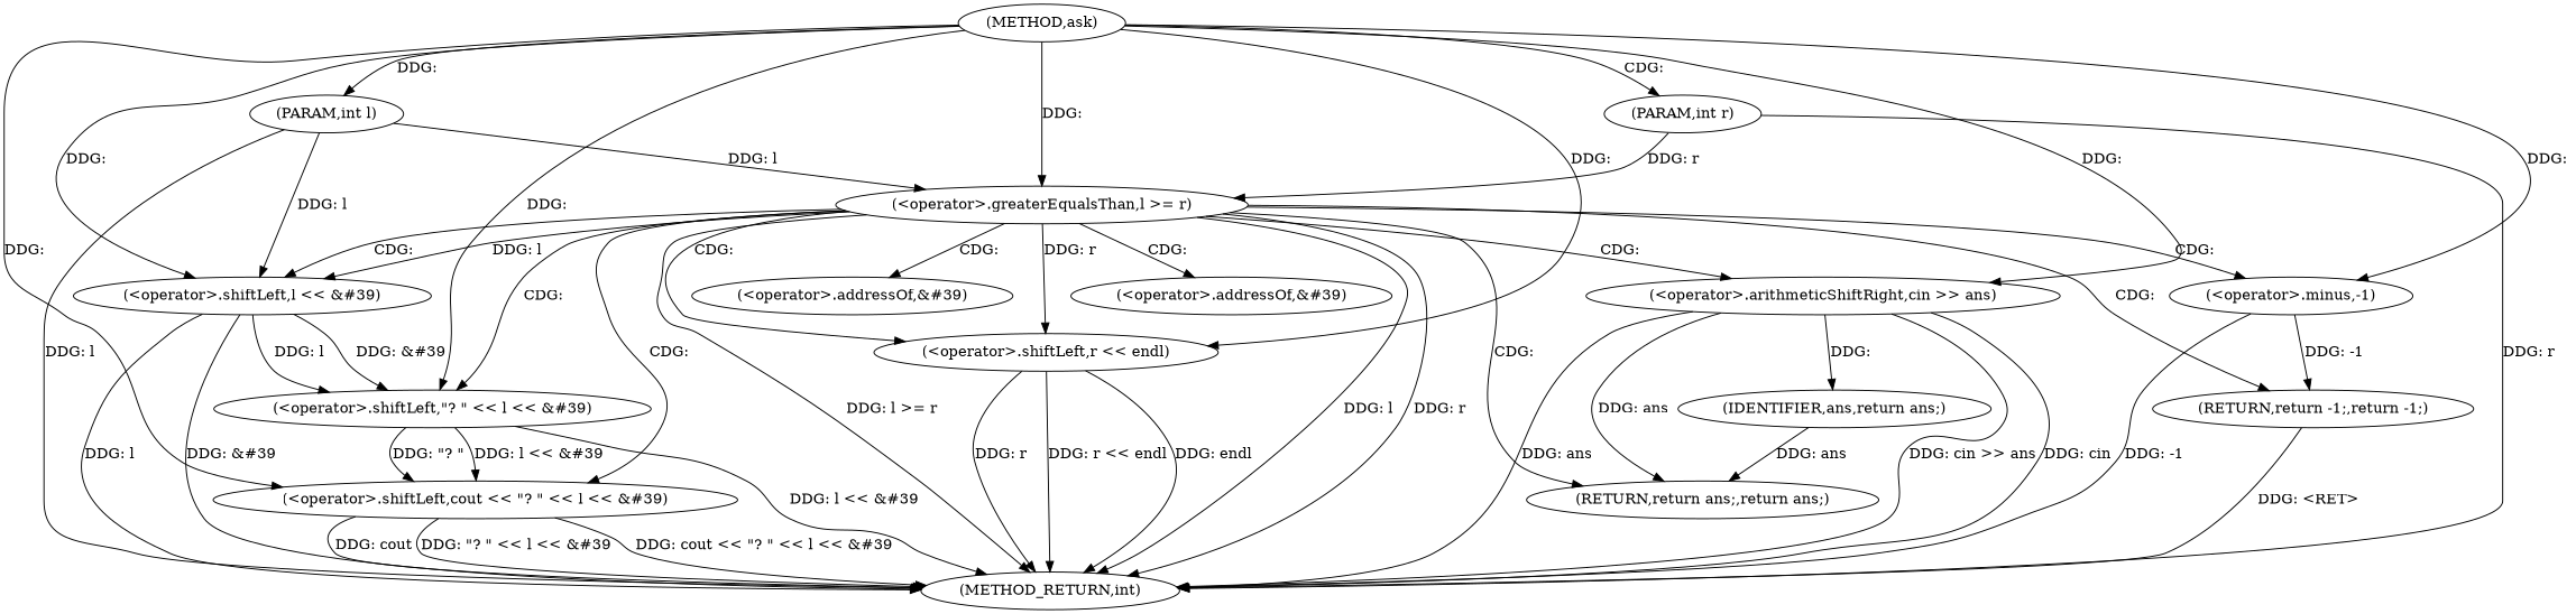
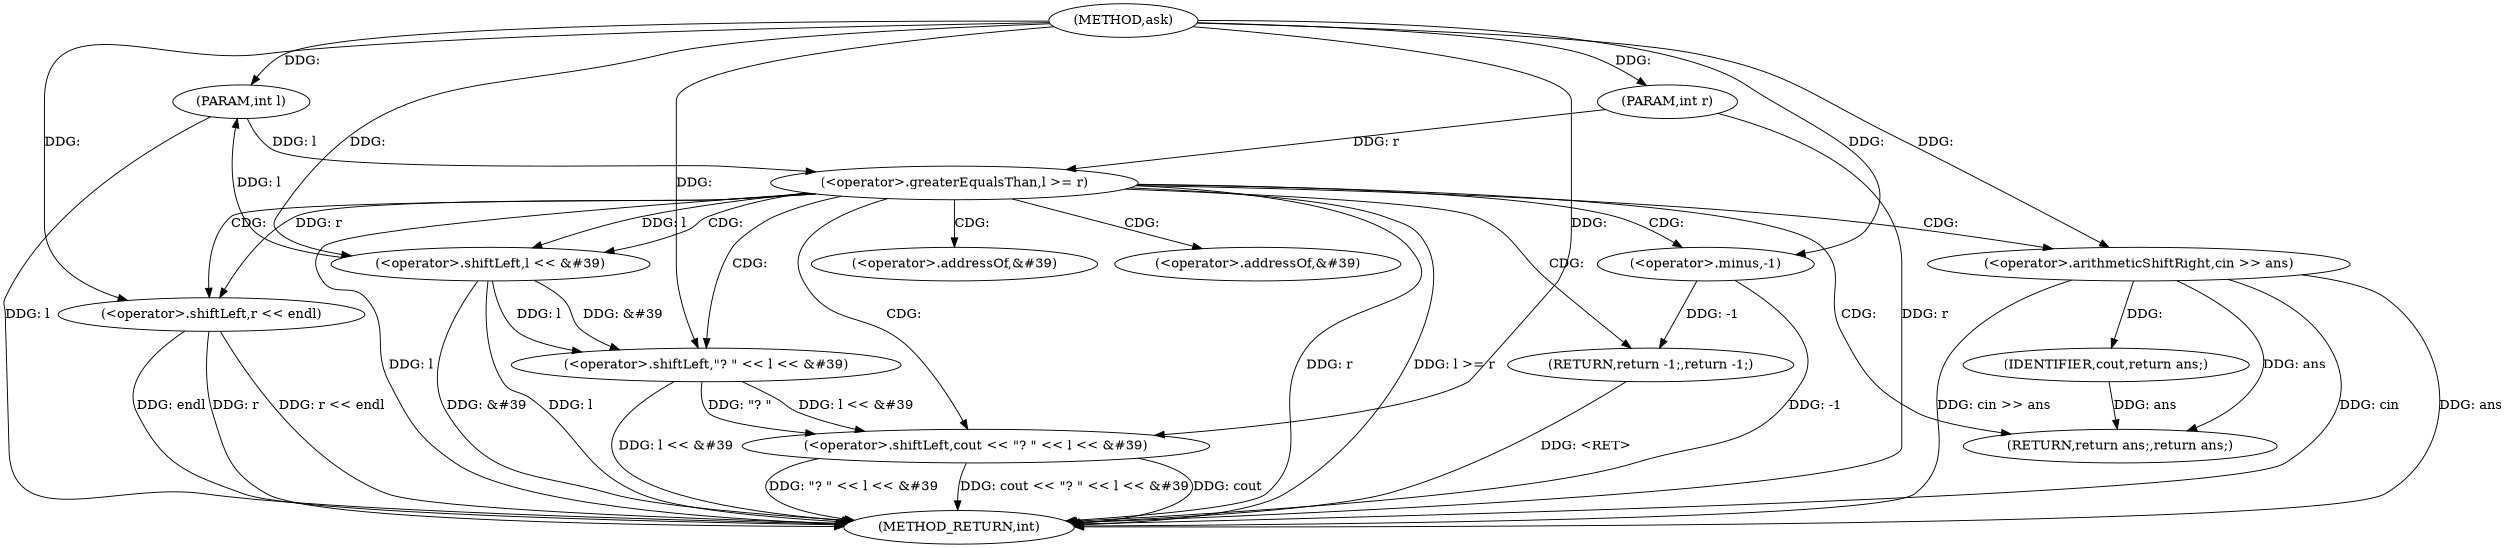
  digraph {
    n1 [label="(METHOD,ask)"]
    n2 [label="(PARAM,int l)"]
    n3 [label="(PARAM,int r)"]
    n4 [label="(<operator>.shiftLeft,cout << \"? \" << l << &#39)"]
    n5 [label="(<operator>.shiftLeft,r << endl)"]
    n6 [label="(<operator>.arithmeticShiftRight,cin >> ans)"]
    n7 [label="(<operator>.greaterEqualsThan,l >= r)"]
    n8 [label="(<operator>.minus,-1)"]
    n9 [label="(<operator>.shiftLeft,\"? \" << l << &#39)"]
    n10 [label="(<operator>.shiftLeft,l << &#39)"]
    n11 [label="(METHOD_RETURN,int)"]
-   n12 [label="(IDENTIFIER,ans,return ans;)"]
+   n12 [label="(IDENTIFIER,cout,return ans;)"]
    n13 [label="(RETURN,return ans;,return ans;)"]
    n14 [label="(RETURN,return -1;,return -1;)"]
    n15 [label="(<operator>.addressOf,&#39)"]
    n16 [label="(<operator>.addressOf,&#39)"]
    n1 -> n2 [label="DDG: "]
-   n1 -> n3 [label="CDG: "]
+   n1 -> n3 [label="DDG: "]
    n1 -> n4 [label="DDG: "]
    n1 -> n5 [label="DDG: "]
    n1 -> n6 [label="DDG: "]
-   n1 -> n7 [label="DDG: "]
    n1 -> n8 [label="DDG: "]
    n1 -> n9 [label="DDG: "]
    n1 -> n10 [label="DDG: "]
    n2 -> n7 [label="DDG: l"]
-   n2 -> n10 [label="DDG: l"]
+   n10 -> n2 [label="DDG: l"]
    n2 -> n11 [label="DDG: l"]
    n3 -> n7 [label="DDG: r"]
    n3 -> n11 [label="DDG: r"]
    n4 -> n11 [label="DDG: \"? \" << l << &#39"]
    n4 -> n11 [label="DDG: cout << \"? \" << l << &#39"]
    n4 -> n11 [label="DDG: cout"]
    n5 -> n11 [label="DDG: r"]
    n5 -> n11 [label="DDG: r << endl"]
    n5 -> n11 [label="DDG: endl"]
    n6 -> n11 [label="DDG: ans"]
    n6 -> n11 [label="DDG: cin >> ans"]
    n6 -> n11 [label="DDG: cin"]
    n6 -> n12 [label="DDG: "]
    n6 -> n13 [label="DDG: ans"]
    n7 -> n4 [label="CDG: "]
    n7 -> n5 [label="DDG: r"]
    n7 -> n5 [label="CDG: "]
    n7 -> n6 [label="CDG: "]
    n7 -> n8 [label="CDG: "]
    n7 -> n9 [label="CDG: "]
    n7 -> n10 [label="DDG: l"]
    n7 -> n10 [label="CDG: "]
    n7 -> n11 [label="DDG: l"]
    n7 -> n11 [label="DDG: r"]
    n7 -> n11 [label="DDG: l >= r"]
    n7 -> n13 [label="CDG: "]
    n7 -> n14 [label="CDG: "]
    n7 -> n15 [label="CDG: "]
    n7 -> n16 [label="CDG: "]
    n8 -> n11 [label="DDG: -1"]
    n8 -> n14 [label="DDG: -1"]
    n9 -> n4 [label="DDG: l << &#39"]
    n9 -> n4 [label="DDG: \"? \""]
    n9 -> n11 [label="DDG: l << &#39"]
    n10 -> n9 [label="DDG: l"]
    n10 -> n9 [label="DDG: &#39"]
    n10 -> n11 [label="DDG: l"]
    n10 -> n11 [label="DDG: &#39"]
    n12 -> n13 [label="DDG: ans"]
    n14 -> n11 [label="DDG: <RET>"]
  }
